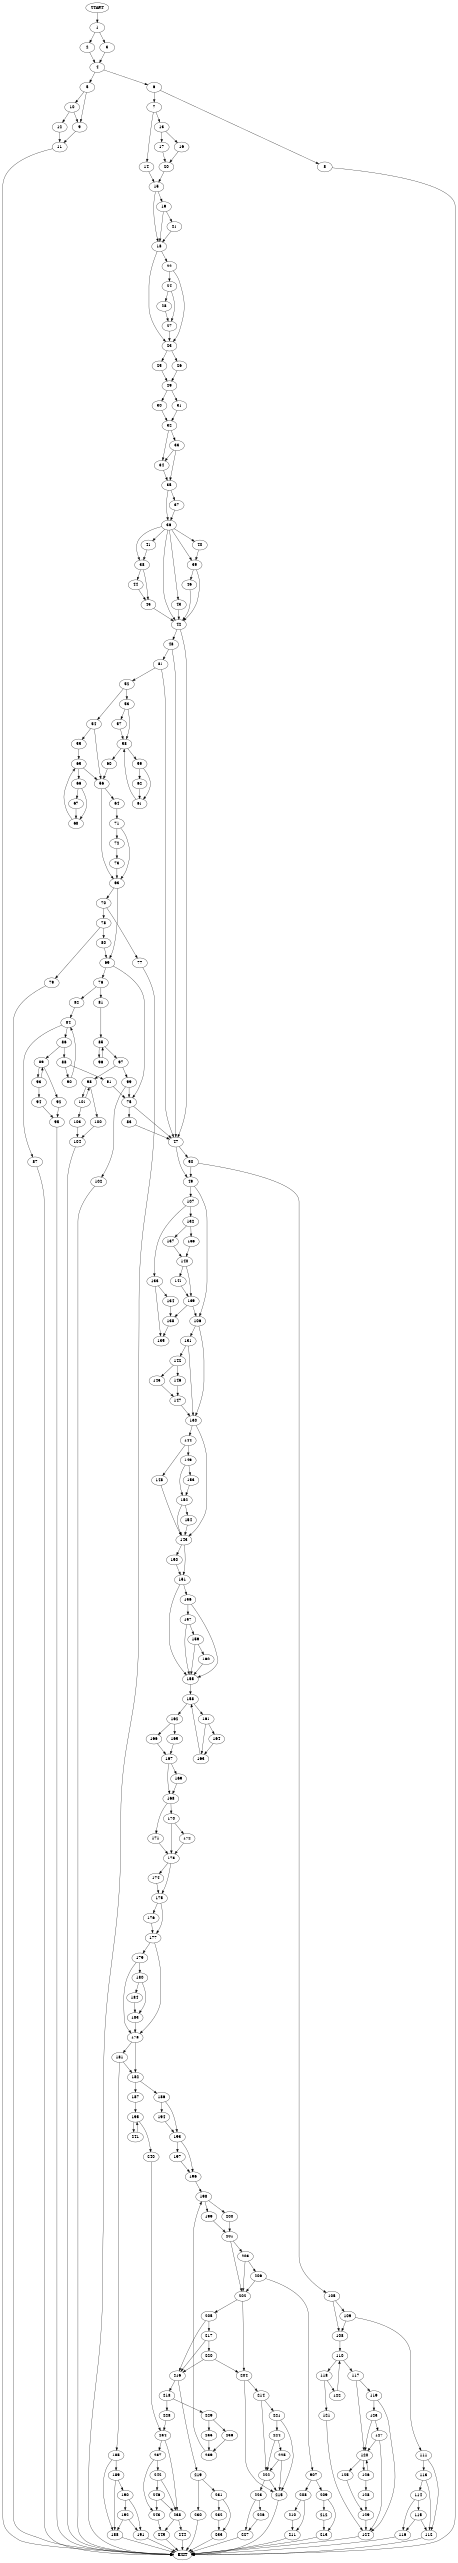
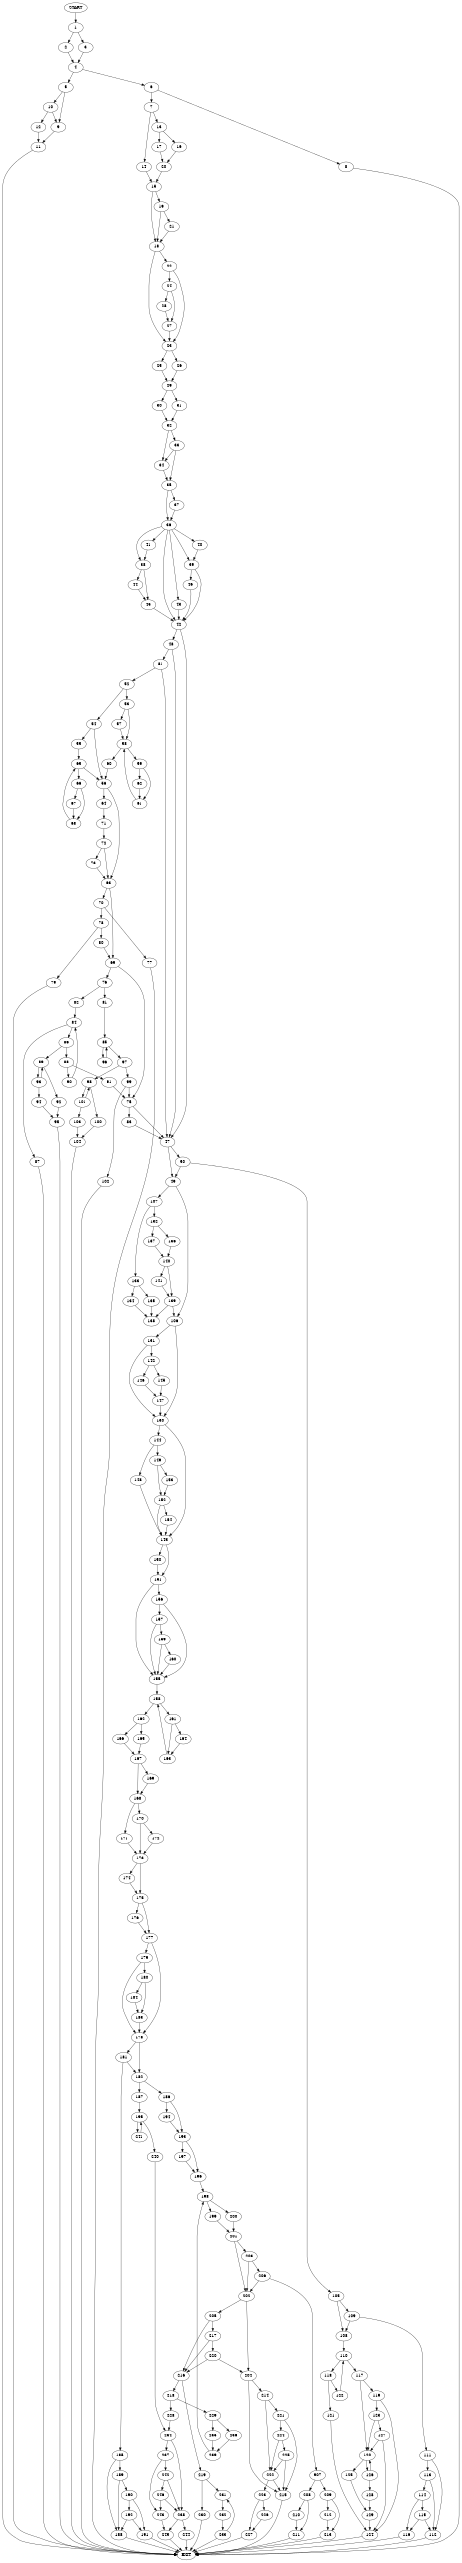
  digraph {
    n1 [label=START]
    1
    2
    3
    n5 [label=EXIT]
    4
    5
    6
    9
    10
    7
    8
    11
    12
    13
    14
    16
    17
    15
    20
    18
    19
    22
    23
    21
    24
    25
    26
    27
    28
    29
    30
    31
    32
    33
    34
    35
    36
    37
    38
    39
    40
    41
    42
    43
    44
    45
    46
    47
    48
    49
    50
    51
    106
    107
    105
    52
    130
    131
    132
    133
    108
    109
    53
    54
    57
    58
    55
    56
    59
    60
    65
    63
    64
    66
    69
    70
    71
    61
    62
    75
    76
    77
    78
    72
    67
    68
    83
    81
    82
    79
    80
    73
    85
    84
    96
    97
    86
    87
    88
    89
    98
    99
    90
    91
    92
    93
    95
    94
    100
    101
    102
    104
    103
    110
    111
    143
    144
    142
    136
    137
    134
    135
    117
    118
    112
    113
    119
    120
    121
    122
    114
    115
    116
    123
    124
    125
    126
    127
    129
    128
    150
    151
    148
    149
    145
    146
    140
    138
    139
    141
    147
    155
    156
    152
    153
    154
    158
    157
    161
    162
    159
    160
    163
    164
    165
    166
    167
    168
    169
    170
    171
    172
    173
    174
    175
    176
    177
    178
    179
    181
    182
    180
    185
    186
    187
    183
    184
    188
    189
    193
    194
    195
    190
    196
    197
    240
    241
    191
    192
    198
    234
    199
    200
    201
    202
    203
    204
    205
    206
    214
    215
    216
    217
    n215 [label=907]
    221
    222
    218
    219
    220
    208
    209
    210
    211
    212
    213
    224
    223
    228
    229
    230
    231
    235
    236
    232
    233
    225
    226
    227
    237
    238
    239
    242
    243
    244
    245
    246
    n1 -> 1
    1 -> 2
    1 -> 3
    2 -> 4
    3 -> 4
    4 -> 5
    4 -> 6
    5 -> 9
    5 -> 10
    6 -> 7
    6 -> 8
    9 -> 11
    10 -> 9
    10 -> 12
    7 -> 13
    7 -> 14
    8 -> n5
    11 -> n5
    12 -> 11
    13 -> 16
    13 -> 17
    14 -> 15
    16 -> 20
    17 -> 20
    15 -> 18
    15 -> 19
    20 -> 15
    18 -> 22
    18 -> 23
    19 -> 18
    19 -> 21
    22 -> 23
    22 -> 24
    23 -> 25
    23 -> 26
    21 -> 18
    24 -> 27
    24 -> 28
    25 -> 29
    26 -> 29
    27 -> 23
    28 -> 27
    29 -> 30
    29 -> 31
    30 -> 32
    31 -> 32
    32 -> 33
    32 -> 34
    33 -> 34
    33 -> 35
    34 -> 35
    35 -> 36
    35 -> 37
    36 -> 38
    36 -> 39
    36 -> 40
    36 -> 41
    36 -> 42
    36 -> 43
    37 -> 36
    38 -> 44
    38 -> 45
    39 -> 42
    39 -> 46
    40 -> 39
    41 -> 38
    42 -> 47
    42 -> 48
    43 -> 42
    44 -> 45
    45 -> 42
    46 -> 42
    47 -> 49
    47 -> 50
    48 -> 47
    48 -> 51
    49 -> 106
    49 -> 107
    50 -> 49
    50 -> 105
    51 -> 47
    51 -> 52
    106 -> 130
    106 -> 131
    107 -> 132
    107 -> 133
    105 -> 108
    105 -> 109
    52 -> 53
    52 -> 54
    130 -> 143
    130 -> 144
    131 -> 130
    131 -> 142
    132 -> 136
    132 -> 137
    133 -> 134
    133 -> 135
    108 -> 110
    109 -> 108
    109 -> 111
    53 -> 57
    53 -> 58
    54 -> 55
    54 -> 56
    57 -> 58
    58 -> 59
    58 -> 60
    55 -> 65
    56 -> 63
    56 -> 64
    59 -> 61
    59 -> 62
    60 -> 56
    65 -> 56
    65 -> 66
    63 -> 69
    63 -> 70
    64 -> 71
    66 -> 67
    66 -> 68
    69 -> 75
    69 -> 76
    70 -> 77
    70 -> 78
-   71 -> 63
+   72 -> 63
    71 -> 72
    61 -> 58
    62 -> 61
    75 -> 47
    75 -> 83
    76 -> 81
    76 -> 82
    77 -> n5
    78 -> 79
    78 -> 80
    72 -> 73
    67 -> 68
    68 -> 65
    83 -> 47
    81 -> 85
    82 -> 84
    79 -> n5
    80 -> 69
    73 -> 63
    85 -> 96
    85 -> 97
    84 -> 86
    84 -> 87
    96 -> 85
    97 -> 98
    97 -> 99
    86 -> 88
    86 -> 89
    87 -> n5
    88 -> 90
    88 -> 91
    89 -> 92
    89 -> 93
    98 -> 100
    98 -> 101
    99 -> 75
    99 -> 102
    90 -> 84
    91 -> 75
    92 -> 95
    93 -> 89
    93 -> 94
    95 -> n5
    94 -> 95
    100 -> 104
    101 -> 98
    101 -> 103
    102 -> n5
    104 -> n5
    103 -> 104
    110 -> 117
    110 -> 118
    111 -> 112
    111 -> 113
    143 -> 150
    143 -> 151
    144 -> 148
    144 -> 149
    142 -> 145
    142 -> 146
    136 -> 140
    137 -> 140
    134 -> 138
-   138 -> 135
+   135 -> 138
    117 -> 119
    117 -> 120
    118 -> 121
    118 -> 122
    112 -> n5
    113 -> 112
    113 -> 114
    119 -> 123
    119 -> 124
    120 -> 125
    120 -> 126
    121 -> 124
    122 -> 110
    114 -> 115
    114 -> 116
    115 -> 112
    115 -> 116
    116 -> n5
    123 -> 120
    123 -> 127
    124 -> n5
    125 -> 129
    126 -> 120
    126 -> 128
    127 -> 120
    127 -> 124
    129 -> 124
    128 -> 129
    150 -> 151
    151 -> 155
    151 -> 156
    148 -> 143
    149 -> 152
    149 -> 153
    145 -> 147
    146 -> 147
    140 -> 139
    140 -> 141
    139 -> 106
    139 -> 138
    141 -> 139
    147 -> 130
    155 -> 158
    156 -> 155
    156 -> 157
    152 -> 143
    152 -> 154
    153 -> 152
    154 -> 143
    158 -> 161
    158 -> 162
    157 -> 155
    157 -> 159
    161 -> 163
    161 -> 164
    162 -> 165
    162 -> 166
    159 -> 155
    159 -> 160
    160 -> 155
    163 -> 158
    164 -> 163
    165 -> 167
    166 -> 167
    167 -> 168
    167 -> 169
    168 -> 170
    168 -> 171
    169 -> 168
    170 -> 172
    170 -> 173
    171 -> 173
    172 -> 173
    173 -> 174
    173 -> 175
    174 -> 175
    175 -> 176
    175 -> 177
    176 -> 177
    177 -> 178
    177 -> 179
    178 -> 181
    178 -> 182
    179 -> 178
    179 -> 180
    181 -> 182
    181 -> 185
    182 -> 186
    182 -> 187
    180 -> 183
    180 -> 184
    185 -> 188
    185 -> 189
    186 -> 193
    186 -> 194
    187 -> 195
    183 -> 178
    184 -> 183
    188 -> n5
    189 -> 188
    189 -> 190
    193 -> 196
    193 -> 197
    194 -> 193
    195 -> 240
    195 -> 241
    190 -> 191
    190 -> 192
    196 -> 198
    197 -> 196
    240 -> 234
    241 -> 195
    191 -> n5
    192 -> 188
    192 -> 191
    198 -> 199
    198 -> 200
    234 -> 237
    234 -> 238
    199 -> 201
    200 -> 201
    201 -> 202
    201 -> 203
    202 -> 204
    202 -> 205
    203 -> 202
    203 -> 206
    204 -> 214
    204 -> 215
    205 -> 216
    205 -> 217
    206 -> 202
    206 -> n215
    214 -> 221
    214 -> 222
    215 -> n5
    216 -> 218
    216 -> 219
    217 -> 216
    217 -> 220
    n215 -> 208
    n215 -> 209
    221 -> 215
    221 -> 224
    222 -> 215
    222 -> 223
    218 -> 228
    218 -> 229
    219 -> 230
    219 -> 231
    220 -> 204
    220 -> 216
    208 -> 210
    208 -> 211
    209 -> 212
    209 -> 213
    210 -> 211
    211 -> n5
    212 -> 213
    213 -> n5
    224 -> 222
    224 -> 225
    223 -> 226
    223 -> 227
    228 -> 234
    229 -> 235
    229 -> 236
    230 -> n5
    231 -> 232
-   231 -> 233
+   233 -> 231
    235 -> 239
    236 -> 239
    232 -> 233
    233 -> n5
    225 -> 215
    225 -> 222
    226 -> 227
    227 -> n5
    237 -> 242
    237 -> 243
    238 -> 244
    238 -> 245
    239 -> 198
    242 -> 238
    242 -> 246
    243 -> 245
    244 -> n5
    245 -> n5
    246 -> 238
    246 -> 243
  }
